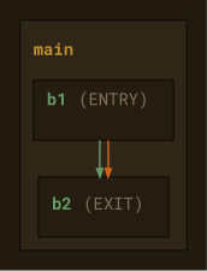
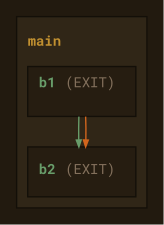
  digraph {
    bgcolor="#221A0F"
    fgcolor="#B48E56"
    fontname="Roboto Mono"
    fontsize=10
    nodesep=.1
    rankdir=TB
    ranksep=.3
    node [color="#130F08" fillcolor="#261D11" fontname="Roboto Mono" fontsize=10 shape=box style=filled]
    edge [arrowsize=.5 fontname="Roboto Mono"]
-   n1 [label=<<font color="#B48E56"><b><font color="#689d6a">b1 </font></b><font color="#83705C">(ENTRY) </font><br align="left"/><br align="left"/></font>>]
+   n1 [label=<<font color="#B48E56"><b><font color="#689d6a">b1 </font></b><font color="#83705C">(EXIT) </font><br align="left"/><br align="left"/></font>>]
    n2 [label=<<font color="#B48E56"><b><font color="#689d6a">b2 </font></b><font color="#83705C">(EXIT) </font></font>>]
    subgraph cluster_1 {
      color="#130F08"
      fillcolor="#302617"
      label=<<br/><b><font color="#C19030">main </font></b>>
      labeljust=l
      style=filled
      n1
      n2
    }
    n1 -> n2 [color="#689d6a"]
    n1 -> n2 [color="#D2651D"]
  }
